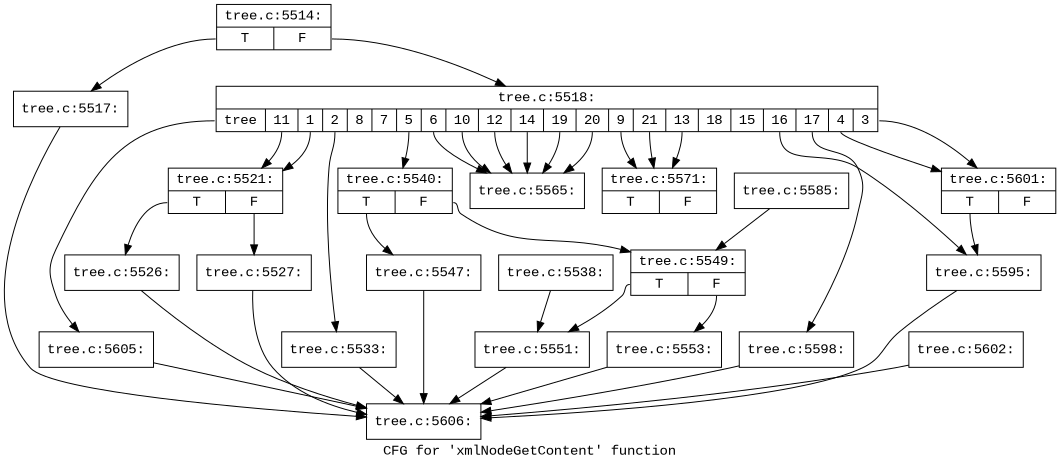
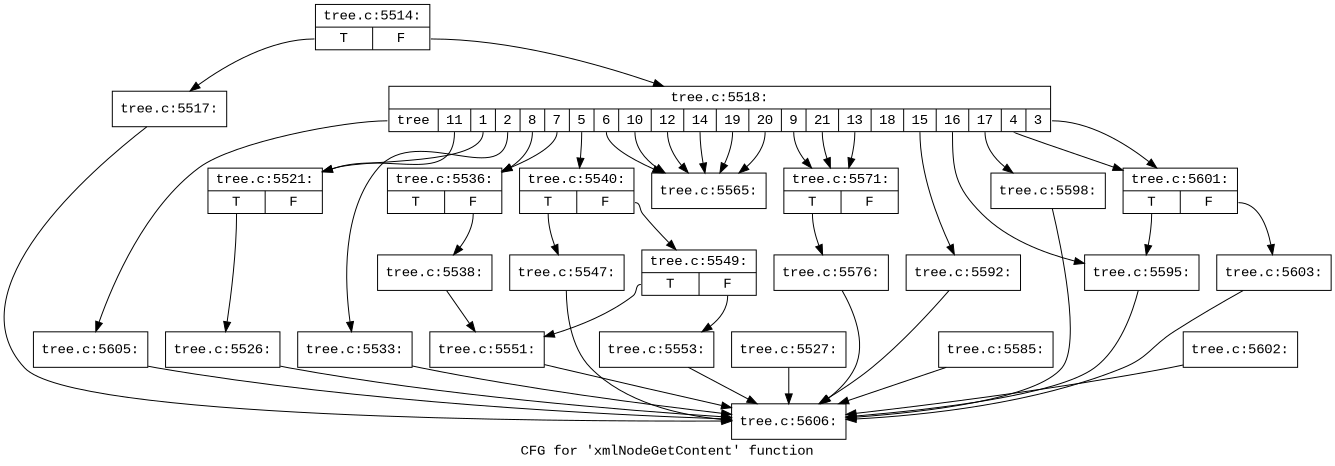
  digraph {
    fontname="Liberation Mono"
    label="CFG for 'xmlNodeGetContent' function"
    node [fontname="Liberation Mono" shape=record]
    edge [fontname="Liberation Mono"]
    n1 [label="{tree.c:5514:|{<s0>T|<s1>F}}"]
    n2 [label="{tree.c:5517:}"]
    n3 [label="{tree.c:5518:|{<s0>tree|<s1>11|<s2>1|<s3>2|<s4>8|<s5>7|<s6>5|<s7>6|<s8>10|<s9>12|<s10>14|<s11>19|<s12>20|<s13>9|<s14>21|<s15>13|<s16>18|<s17>15|<s18>16|<s19>17|<s20>4|<s21>3}}"]
    n4 [label="{tree.c:5606:}"]
    n5 [label="{tree.c:5605:}"]
    n6 [label="{tree.c:5521:|{<s0>T|<s1>F}}"]
    n7 [label="{tree.c:5533:}"]
+   n8 [label="{tree.c:5536:|{<s0>T|<s1>F}}"]
    n9 [label="{tree.c:5540:|{<s0>T|<s1>F}}"]
    n10 [label="{tree.c:5565:}"]
    n11 [label="{tree.c:5571:|{<s0>T|<s1>F}}"]
+   n12 [label="{tree.c:5592:}"]
    n13 [label="{tree.c:5595:}"]
    n14 [label="{tree.c:5598:}"]
    n15 [label="{tree.c:5601:|{<s0>T|<s1>F}}"]
    n16 [label="{tree.c:5526:}"]
    n17 [label="{tree.c:5527:}"]
    n18 [label="{tree.c:5538:}"]
    n19 [label="{tree.c:5547:}"]
    n20 [label="{tree.c:5549:|{<s0>T|<s1>F}}"]
+   n21 [label="{tree.c:5576:}"]
    n22 [label="{tree.c:5585:}"]
+   n23 [label="{tree.c:5603:}"]
    n24 [label="{tree.c:5551:}"]
    n25 [label="{tree.c:5553:}"]
    n26 [label="{tree.c:5602:}"]
    n1 -> n2 [tailport=s0]
    n1 -> n3 [tailport=s1]
    n2 -> n4
    n3 -> n5 [tailport=s0]
    n3 -> n6 [tailport=s1]
    n3 -> n6 [tailport=s2]
    n3 -> n7 [tailport=s3]
+   n3 -> n8 [tailport=s4]
+   n3 -> n8 [tailport=s5]
    n3 -> n9 [tailport=s6]
    n3 -> n10 [tailport=s7]
    n3 -> n10 [tailport=s8]
    n3 -> n10 [tailport=s9]
    n3 -> n10 [tailport=s10]
    n3 -> n10 [tailport=s11]
    n3 -> n10 [tailport=s12]
    n3 -> n11 [tailport=s13]
    n3 -> n11 [tailport=s14]
    n3 -> n11 [tailport=s15]
+   n3 -> n12 [tailport=s17]
    n3 -> n13 [tailport=s18]
    n3 -> n14 [tailport=s19]
    n3 -> n15 [tailport=s20]
    n3 -> n15 [tailport=s21]
    n5 -> n4
    n6 -> n16 [tailport=s0]
-   n6 -> n17 [tailport=s1]
    n7 -> n4
+   n8 -> n18 [tailport=s1]
    n9 -> n19 [tailport=s0]
    n9 -> n20 [tailport=s1]
+   n11 -> n21 [tailport=s0]
+   n12 -> n4
    n13 -> n4
    n14 -> n4
    n15 -> n13 [tailport=s0]
+   n15 -> n23 [tailport=s1]
    n16 -> n4
    n17 -> n4
    n18 -> n24
    n19 -> n4
    n20 -> n24 [tailport=s0]
    n20 -> n25 [tailport=s1]
-   n22 -> n20
+   n21 -> n4
+   n22 -> n4
+   n23 -> n4
    n24 -> n4
    n25 -> n4
    n26 -> n4
  }
